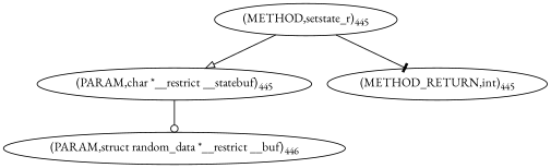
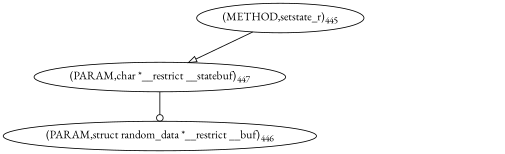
  digraph {
    fontname="EB Garamond"
    node [fontname="EB Garamond"]
    edge [fontname="EB Garamond"]
    n1 [label=<(METHOD,setstate_r)<SUB>445</SUB>>]
-   n2 [label=<(PARAM,char *__restrict __statebuf)<SUB>445</SUB>>]
-   n3 [label=<(METHOD_RETURN,int)<SUB>445</SUB>>]
+   n2 [label=<(PARAM,char *__restrict __statebuf)<SUB>447</SUB>>]
    n4 [label=<(PARAM,struct random_data *__restrict __buf)<SUB>446</SUB>>]
    n1 -> n2 [arrowhead=onormal]
-   n1 -> n3 [arrowhead=tee]
    n2 -> n4 [arrowhead=odot]
  }
